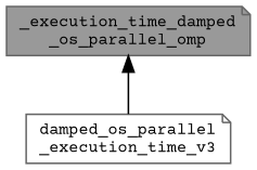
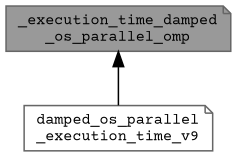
  digraph {
    rankdir=TB
    fontname="Courier Prime"
    node [fontname="Courier Prime" fontsize=10 shape=note style=filled]
    n1 [color=gray40 fillcolor=grey60 fontcolor=black height=0.2 label="_execution_time_damped\l_os_parallel_omp" width=0.4]
-   n2 [color=grey40 fillcolor=white height=0.2 label="damped_os_parallel\l_execution_time_v3" width=0.4]
+   n2 [color=grey40 fillcolor=white height=0.2 label="damped_os_parallel\l_execution_time_v9" width=0.4]
    n1 -> n2 [color=black dir=back fontname="Courier Prime" fontsize=10 labelfontname=Helvetica labelfontsize=10 style=solid]
  }
